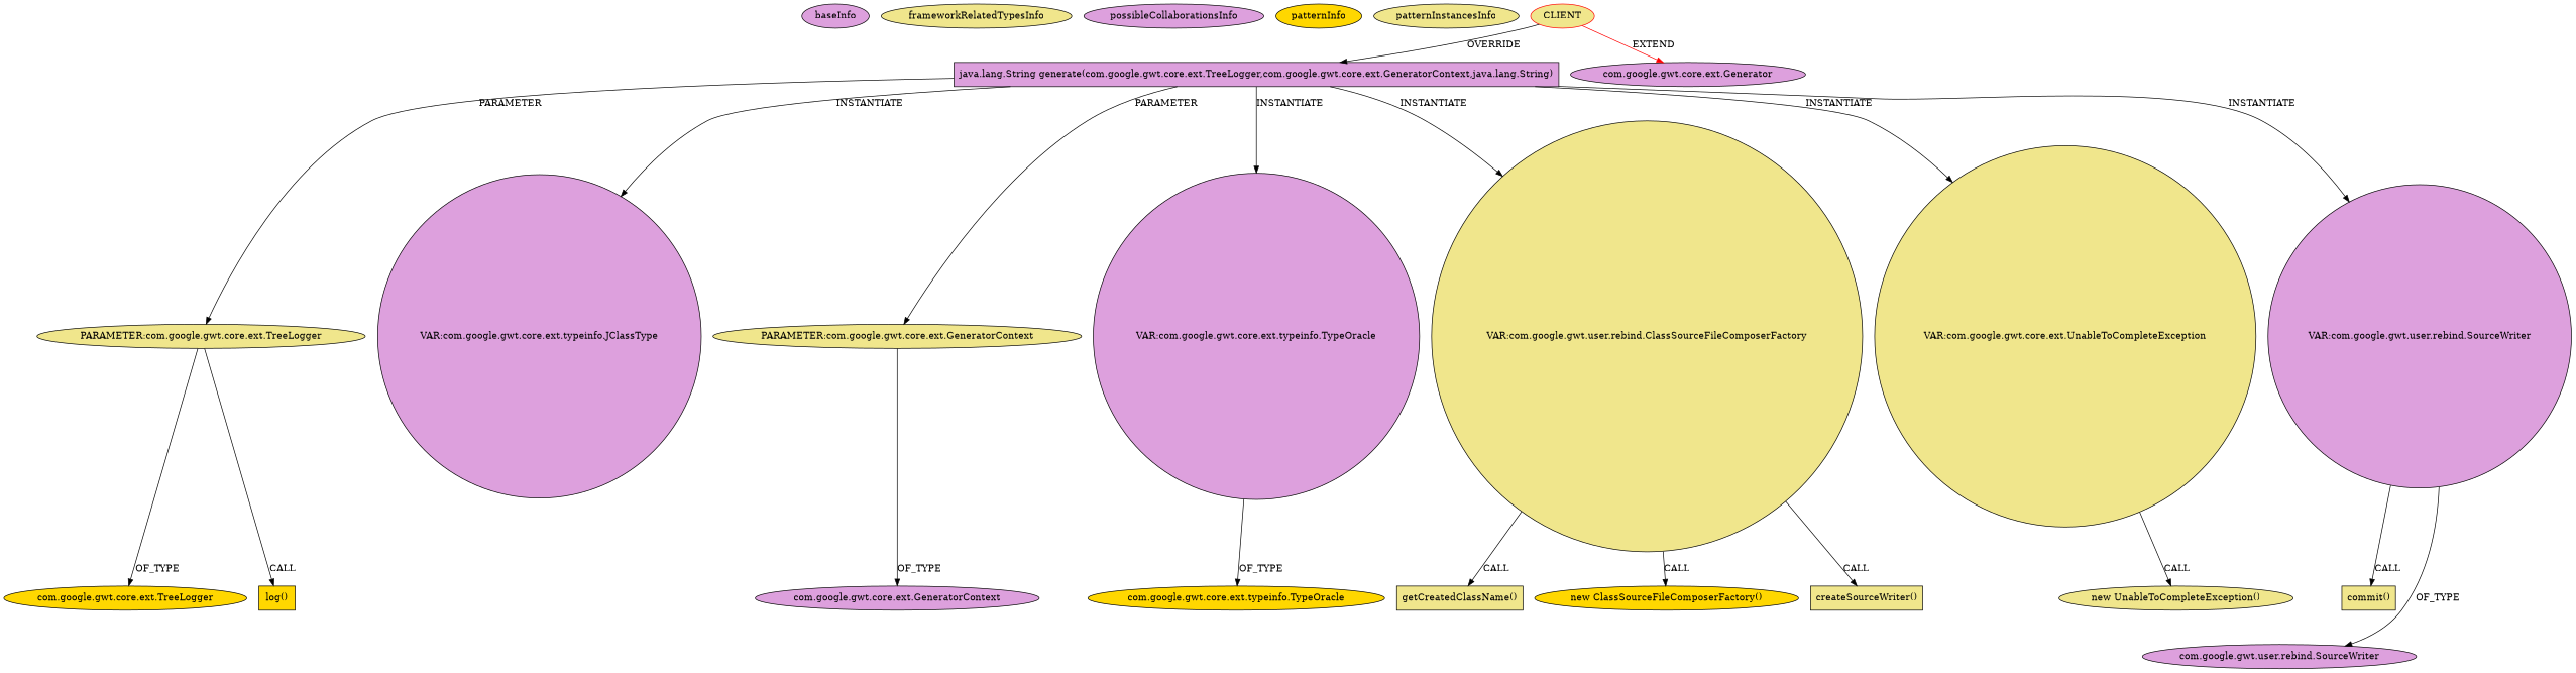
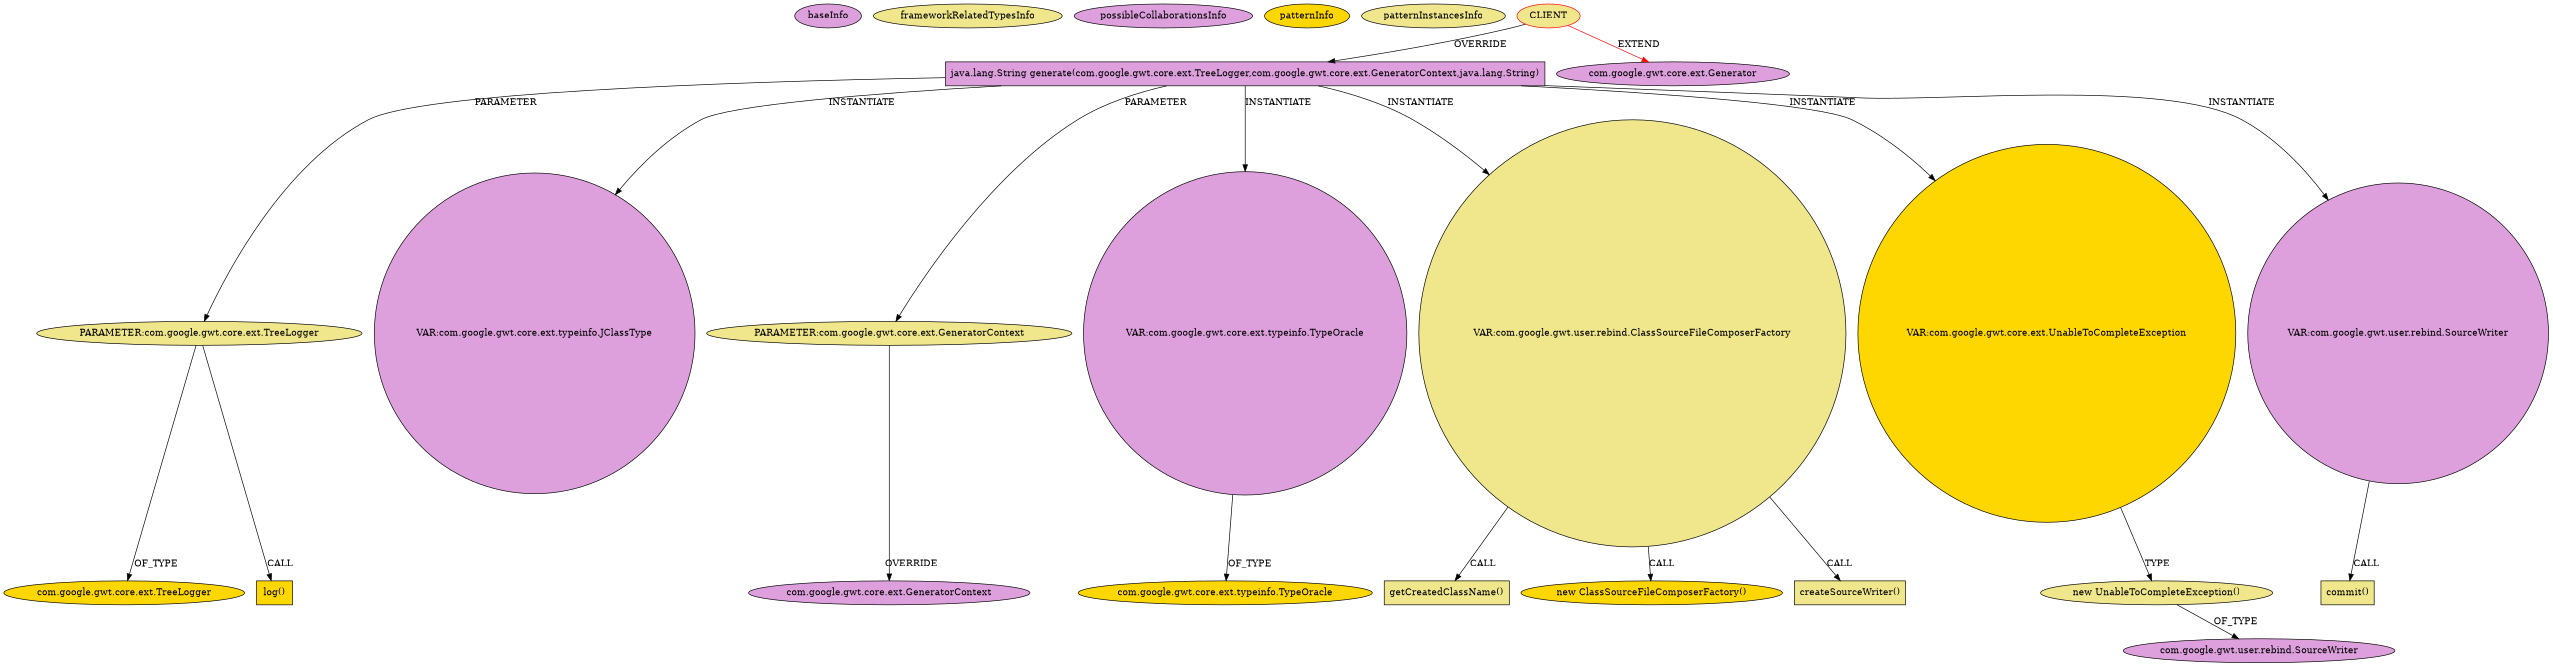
  digraph {
    node [fillcolor=khaki style=filled isFrameworkType=false]
    baseInfo [category=pattern fillcolor=plum graphId=1576 isAnonymous=false possibleRelation=false isFrameworkType=""]
    frameworkRelatedTypesInfo [0="com.google.gwt.core.ext.Generator" isFrameworkType=""]
    possibleCollaborationsInfo [fillcolor=plum isFrameworkType=""]
    patternInfo [fillcolor=gold frequency=2.0 patternRootClient=0 isFrameworkType=""]
    patternInstancesInfo [0="Legioth-PropertySource~/Legioth-PropertySource/PropertySource-master/src/com/github/legioth/propertysource/rebind/PropertySourceGenerator.java~PropertySourceGenerator~170" 1="niloc132-celltable-tools~/niloc132-celltable-tools/celltable-tools-master/src/main/java/com/colinalworth/celltable/columns/rebind/ColumnsGenerator.java~ColumnsGenerator~4234" isFrameworkType=""]
    n6 [label="PARAMETER:com.google.gwt.core.ext.TreeLogger" vertexType=PARAMETER_DECLARATION]
    n7 [fillcolor=gold label="com.google.gwt.core.ext.TreeLogger" vertexType=FRAMEWORK_CLASS_TYPE]
    n8 [fillcolor=gold label="log()" shape=box vertexType=INSIDE_CALL]
    n9 [fillcolor=plum label="java.lang.String generate(com.google.gwt.core.ext.TreeLogger,com.google.gwt.core.ext.GeneratorContext,java.lang.String)" shape=box vertexType=OVERRIDING_METHOD_DECLARATION]
    n10 [fillcolor=plum label="VAR:com.google.gwt.core.ext.typeinfo.JClassType" shape=circle vertexType=VARIABLE_EXPRESION]
    n11 [label="PARAMETER:com.google.gwt.core.ext.GeneratorContext" vertexType=PARAMETER_DECLARATION]
    n12 [fillcolor=plum label="VAR:com.google.gwt.core.ext.typeinfo.TypeOracle" shape=circle vertexType=VARIABLE_EXPRESION]
    n13 [label="VAR:com.google.gwt.user.rebind.ClassSourceFileComposerFactory" shape=circle vertexType=VARIABLE_EXPRESION]
-   n14 [label="VAR:com.google.gwt.core.ext.UnableToCompleteException" shape=circle vertexType=VARIABLE_EXPRESION]
+   n14 [fillcolor=gold label="VAR:com.google.gwt.core.ext.UnableToCompleteException" shape=circle vertexType=VARIABLE_EXPRESION]
    n15 [fillcolor=plum label="VAR:com.google.gwt.user.rebind.SourceWriter" shape=circle vertexType=VARIABLE_EXPRESION]
    n16 [fillcolor=plum label="com.google.gwt.core.ext.GeneratorContext" vertexType=FRAMEWORK_INTERFACE_TYPE]
    n17 [fillcolor=gold label="com.google.gwt.core.ext.typeinfo.TypeOracle" vertexType=FRAMEWORK_CLASS_TYPE]
    n18 [label="getCreatedClassName()" shape=box vertexType=INSIDE_CALL]
    n19 [fillcolor=gold label="new ClassSourceFileComposerFactory()" vertexType=CONSTRUCTOR_CALL]
    n20 [label="createSourceWriter()" shape=box vertexType=INSIDE_CALL]
    n21 [label="new UnableToCompleteException()" vertexType=CONSTRUCTOR_CALL]
    n22 [label="commit()" shape=box vertexType=INSIDE_CALL]
    n23 [fillcolor=plum label="com.google.gwt.user.rebind.SourceWriter" vertexType=FRAMEWORK_INTERFACE_TYPE]
    n24 [color=red label=CLIENT vertexType=ROOT_CLIENT_CLASS_DECLARATION]
    n25 [fillcolor=plum label="com.google.gwt.core.ext.Generator" vertexType=FRAMEWORK_CLASS_TYPE]
    n6 -> n7 [label=OF_TYPE]
    n6 -> n8 [label=CALL]
    n9 -> n6 [label=PARAMETER]
    n9 -> n10 [label=INSTANTIATE]
    n9 -> n11 [label=PARAMETER]
    n9 -> n12 [label=INSTANTIATE]
    n9 -> n13 [label=INSTANTIATE]
    n9 -> n14 [label=INSTANTIATE]
    n9 -> n15 [label=INSTANTIATE]
-   n11 -> n16 [label=OF_TYPE]
+   n11 -> n16 [label=OVERRIDE]
    n12 -> n17 [label=OF_TYPE]
    n13 -> n18 [label=CALL]
    n13 -> n19 [label=CALL]
    n13 -> n20 [label=CALL]
-   n14 -> n21 [label=CALL]
+   n14 -> n21 [label=TYPE]
    n15 -> n22 [label=CALL]
-   n15 -> n23 [label=OF_TYPE]
+   n21 -> n23 [label=OF_TYPE]
    n24 -> n9 [label=OVERRIDE]
    n24 -> n25 [color=red label=EXTEND]
  }
